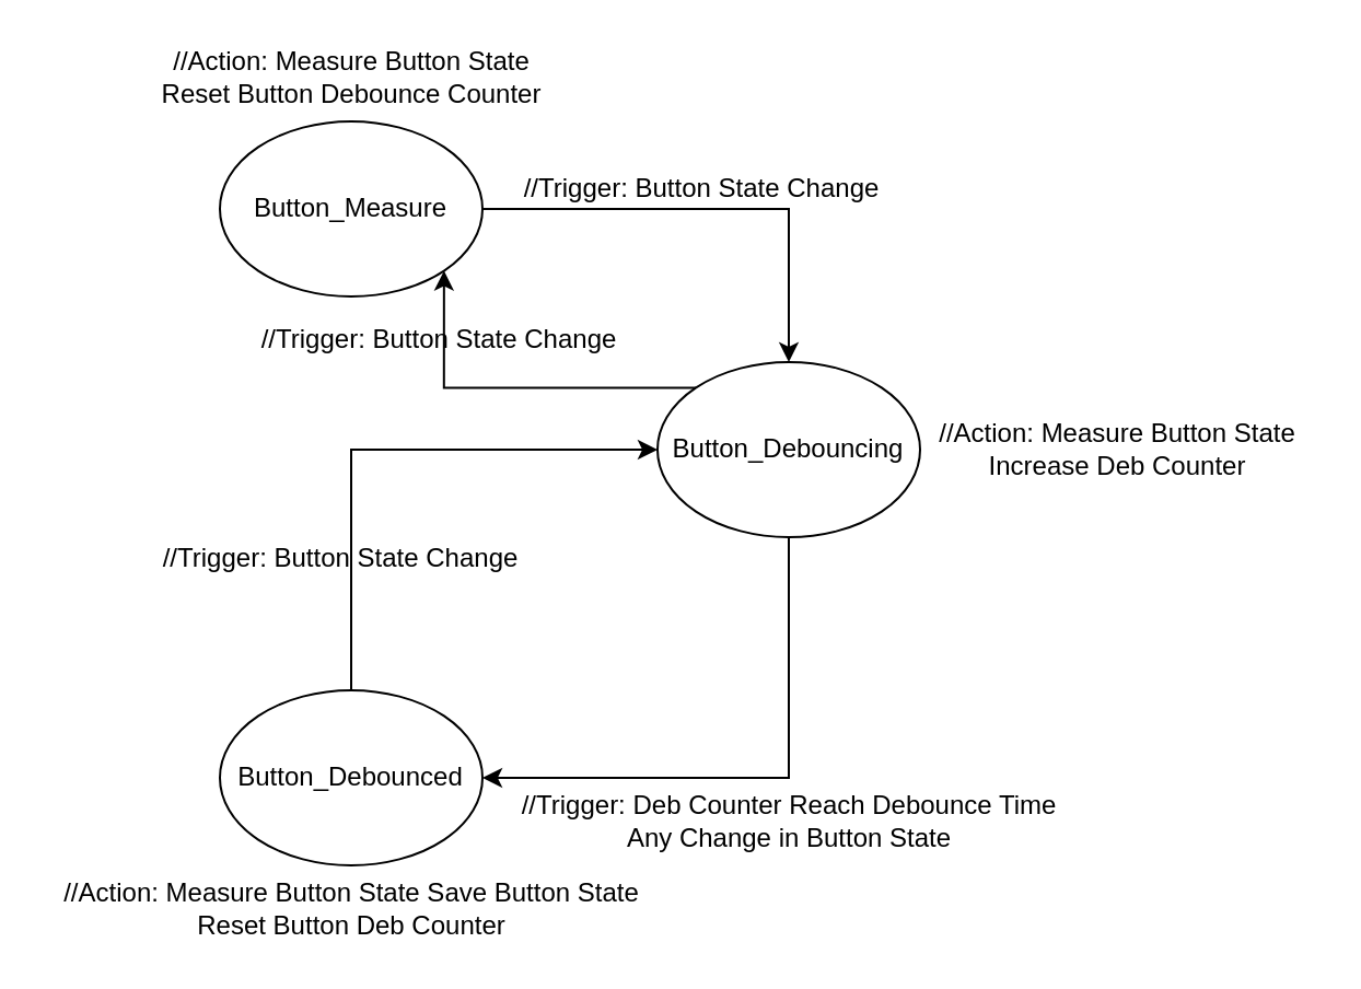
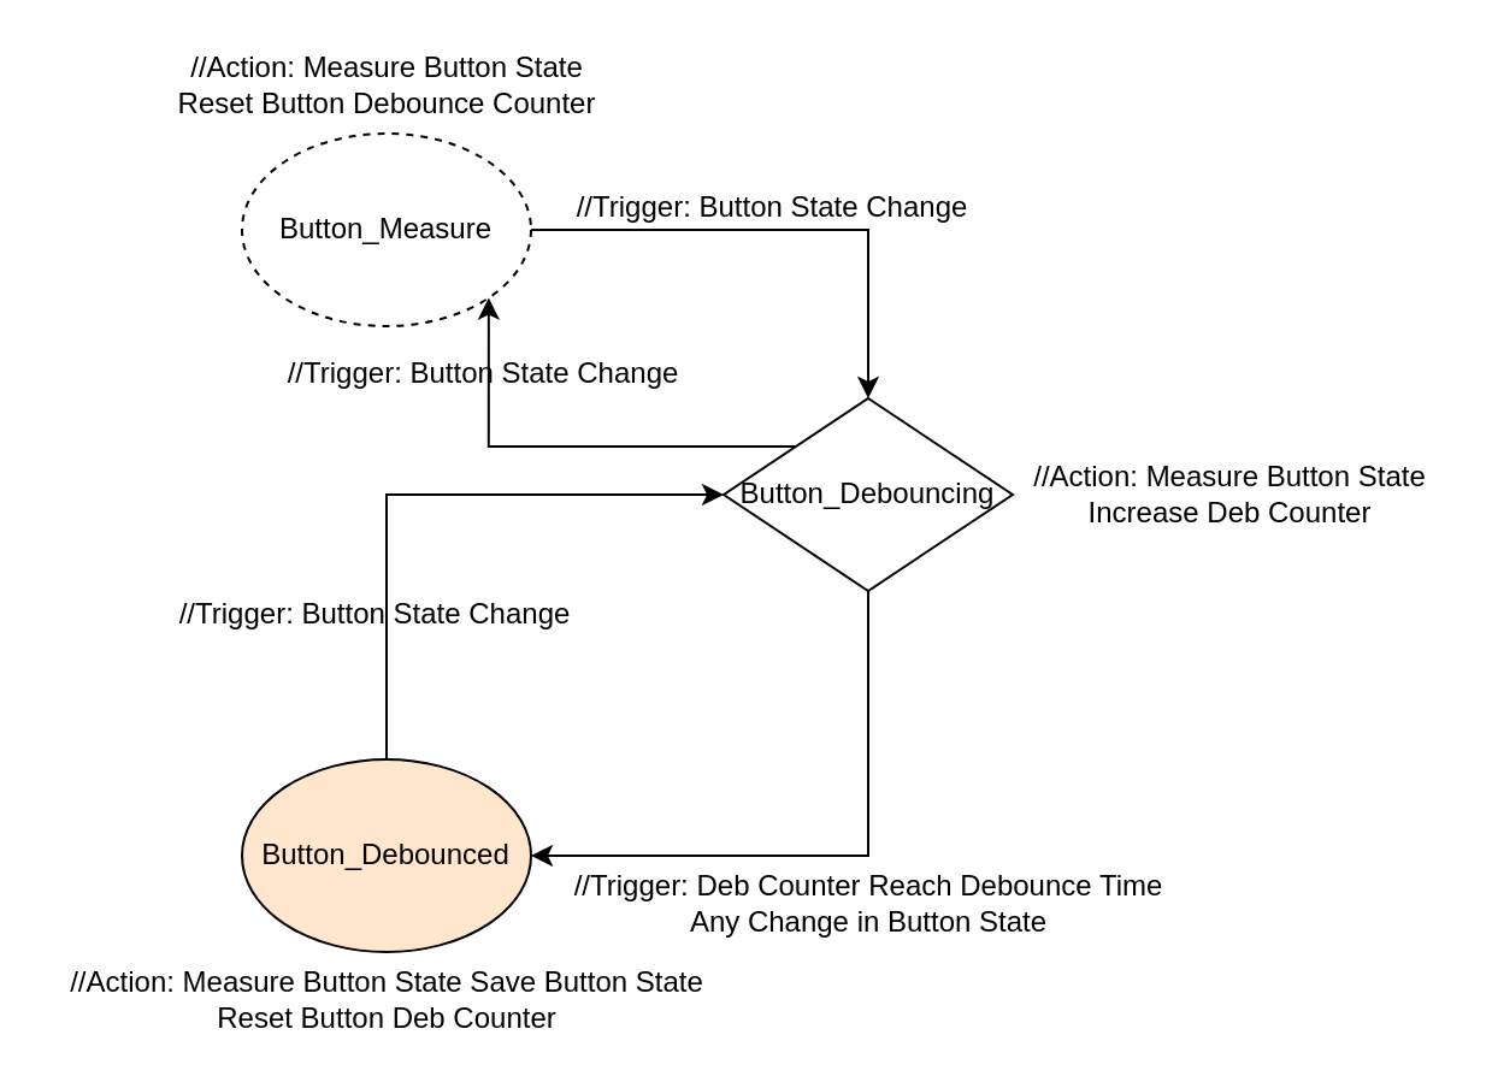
  <mxCell id="0" />
  <mxCell id="1" parent="0" />
  <mxCell id="2" style="edgeStyle=orthogonalEdgeStyle;rounded=0;orthogonalLoop=1;jettySize=auto;html=1;exitX=1;exitY=0.5;exitDx=0;exitDy=0;entryX=0.5;entryY=0;entryDx=0;entryDy=0;" edge="1" parent="1" source="3" target="6"><mxGeometry relative="1" as="geometry" /></mxCell>
- <mxCell id="3" value="Button_Measure" style="ellipse;whiteSpace=wrap;html=1;" vertex="1" parent="1"><mxGeometry x="100" y="55" width="120" height="80" as="geometry" /></mxCell>
+ <mxCell id="3" value="Button_Measure" style="ellipse;whiteSpace=wrap;html=1;dashed=1;" vertex="1" parent="1"><mxGeometry x="100" y="55" width="120" height="80" as="geometry" /></mxCell>
  <mxCell id="4" style="edgeStyle=orthogonalEdgeStyle;rounded=0;orthogonalLoop=1;jettySize=auto;html=1;exitX=0;exitY=0;exitDx=0;exitDy=0;entryX=1;entryY=1;entryDx=0;entryDy=0;" edge="1" parent="1" source="6" target="3"><mxGeometry relative="1" as="geometry" /></mxCell>
  <mxCell id="5" style="edgeStyle=orthogonalEdgeStyle;rounded=0;orthogonalLoop=1;jettySize=auto;html=1;exitX=0.5;exitY=1;exitDx=0;exitDy=0;entryX=1;entryY=0.5;entryDx=0;entryDy=0;" edge="1" parent="1" source="6" target="12"><mxGeometry relative="1" as="geometry" /></mxCell>
- <mxCell id="6" value="Button_Debouncing" style="ellipse;whiteSpace=wrap;html=1;" vertex="1" parent="1"><mxGeometry x="300" y="165" width="120" height="80" as="geometry" /></mxCell>
+ <mxCell id="6" value="Button_Debouncing" style="rhombus;whiteSpace=wrap;html=1;" vertex="1" parent="1"><mxGeometry x="300" y="165" width="120" height="80" as="geometry" /></mxCell>
  <mxCell id="7" value="//Trigger: Button State Change" style="text;html=1;align=center;verticalAlign=middle;resizable=0;points=[];autosize=1;" vertex="1" parent="1"><mxGeometry x="230" y="76" width="180" height="20" as="geometry" /></mxCell>
  <mxCell id="8" value="//Trigger: Button State Change" style="text;html=1;align=center;verticalAlign=middle;resizable=0;points=[];autosize=1;" vertex="1" parent="1"><mxGeometry x="110" y="145" width="180" height="20" as="geometry" /></mxCell>
  <mxCell id="9" value="//Action: Measure Button State&lt;br&gt;Reset Button Debounce Counter" style="text;html=1;align=center;verticalAlign=middle;resizable=0;points=[];autosize=1;" vertex="1" parent="1"><mxGeometry x="65" y="20" width="190" height="30" as="geometry" /></mxCell>
  <mxCell id="10" value="//Action: Measure Button State&lt;br&gt;Increase Deb Counter" style="text;html=1;align=center;verticalAlign=middle;resizable=0;points=[];autosize=1;" vertex="1" parent="1"><mxGeometry x="420" y="190" width="180" height="30" as="geometry" /></mxCell>
  <mxCell id="11" style="edgeStyle=orthogonalEdgeStyle;rounded=0;orthogonalLoop=1;jettySize=auto;html=1;exitX=0.5;exitY=0;exitDx=0;exitDy=0;entryX=0;entryY=0.5;entryDx=0;entryDy=0;" edge="1" parent="1" source="12" target="6"><mxGeometry relative="1" as="geometry" /></mxCell>
- <mxCell id="12" value="Button_Debounced" style="ellipse;whiteSpace=wrap;html=1;" vertex="1" parent="1"><mxGeometry x="100" y="315" width="120" height="80" as="geometry" /></mxCell>
+ <mxCell id="12" value="Button_Debounced" style="ellipse;whiteSpace=wrap;html=1;fillColor=#ffe6cc;" vertex="1" parent="1"><mxGeometry x="100" y="315" width="120" height="80" as="geometry" /></mxCell>
  <mxCell id="13" value="//Trigger: Deb Counter Reach Debounce Time&lt;br&gt;Any Change in Button State" style="text;html=1;align=center;verticalAlign=middle;resizable=0;points=[];autosize=1;" vertex="1" parent="1"><mxGeometry x="230" y="360" width="260" height="30" as="geometry" /></mxCell>
  <mxCell id="14" value="//Action: Measure Button State Save Button State&lt;br&gt;Reset Button Deb Counter" style="text;html=1;align=center;verticalAlign=middle;resizable=0;points=[];autosize=1;" vertex="1" parent="1"><mxGeometry x="20" y="400" width="280" height="30" as="geometry" /></mxCell>
  <mxCell id="15" value="//Trigger: Button State Change" style="text;html=1;align=center;verticalAlign=middle;resizable=0;points=[];autosize=1;" vertex="1" parent="1"><mxGeometry x="65" y="245" width="180" height="20" as="geometry" /></mxCell>
